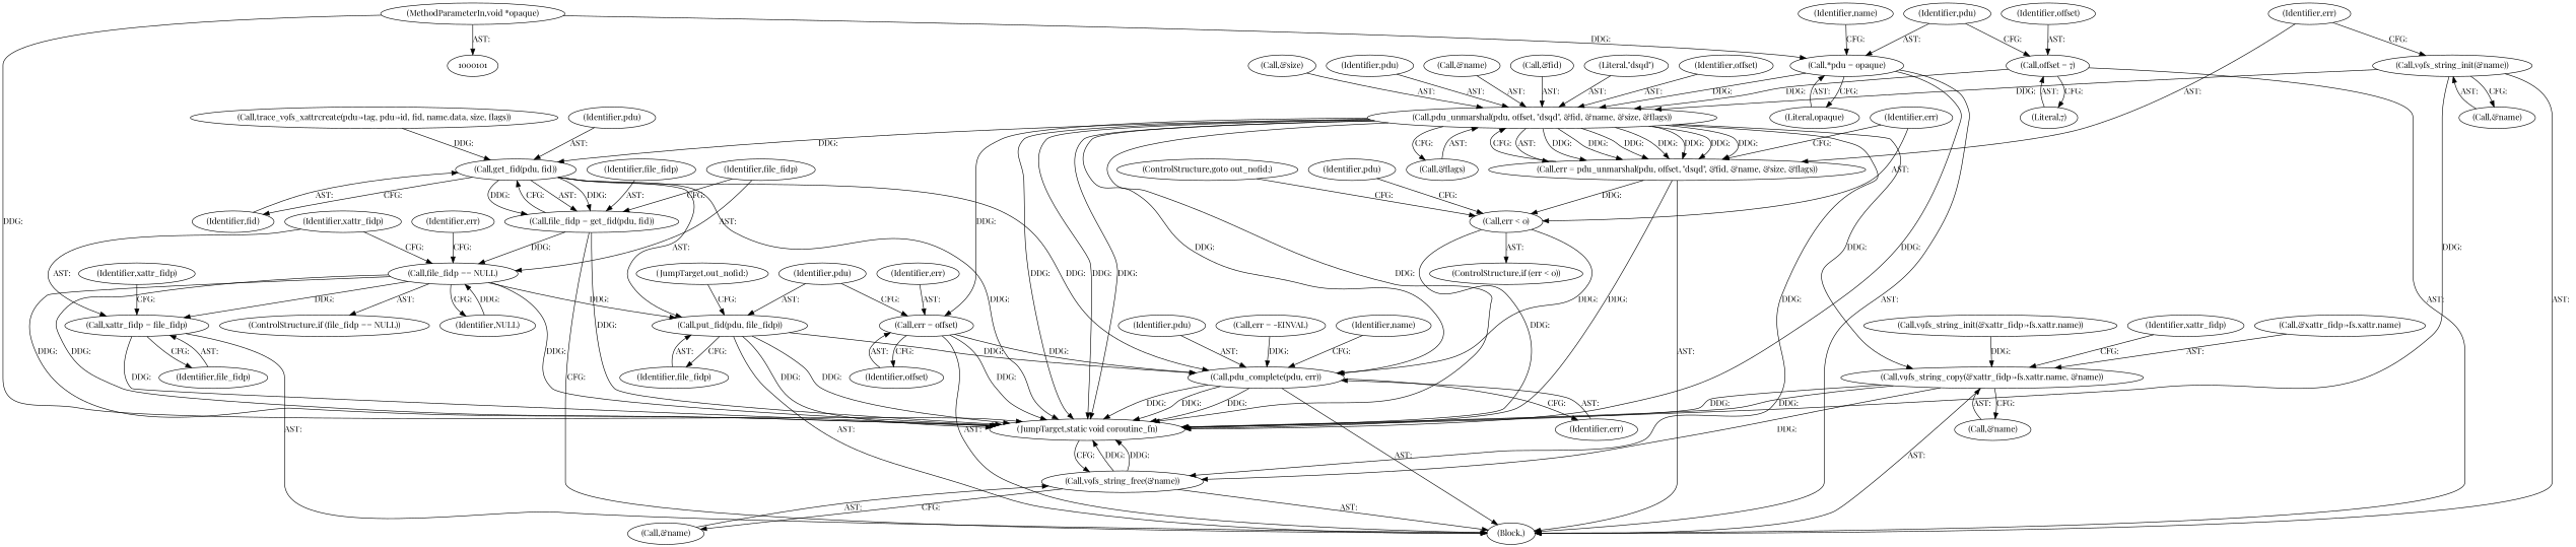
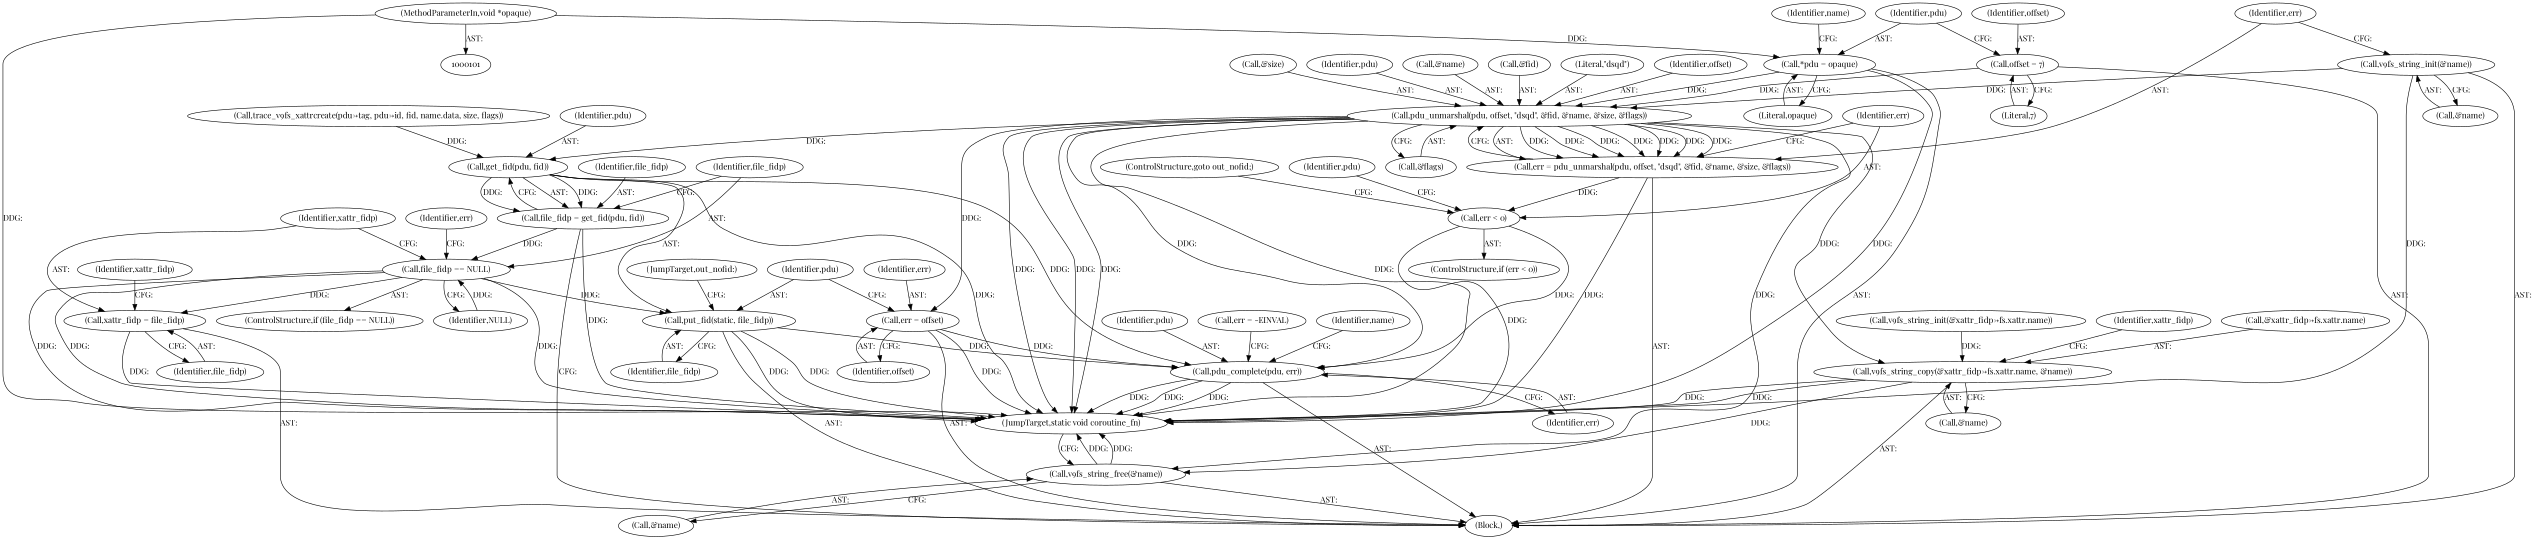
  digraph {
    fontname="Playfair Display"
    node [fontname="Playfair Display"]
    edge [fontname="Playfair Display"]
    n1 [label="(Call,pdu_unmarshal(pdu, offset, \"dsqd\", &fid, &name, &size, &flags))"]
    n2 [label="(Call,err = pdu_unmarshal(pdu, offset, \"dsqd\", &fid, &name, &size, &flags))"]
    n3 [label="(Call,pdu_complete(pdu, err))"]
    n4 [label="(Call,get_fid(pdu, fid))"]
    n5 [label="(Call,v9fs_string_copy(&xattr_fidp->fs.xattr.name, &name))"]
    n6 [label="(Call,v9fs_string_free(&name))"]
    n7 [label="(Call,err = offset)"]
    n8 [label="(JumpTarget,static void coroutine_fn)"]
    n9 [label="(Call,&flags)"]
    n10 [label="(Block,)"]
    n11 [label="(Call,err < 0)"]
    n12 [label="(Identifier,err)"]
    n13 [label="(Call,file_fidp = get_fid(pdu, fid))"]
-   n14 [label="(Call,put_fid(pdu, file_fidp))"]
-   n15 [label="(Identifier,fid)"]
+   n14 [label="(Call,put_fid(static, file_fidp))"]
    n16 [label="(Call,&name)"]
    n17 [label="(Call,&name)"]
    n18 [label="(Identifier,offset)"]
    n19 [label="(Call,*pdu = opaque)"]
    n20 [label="(Literal,opaque)"]
    n21 [label="(MethodParameterIn,void *opaque)"]
    1000101
    n23 [label="(Call,offset = 7)"]
    n24 [label="(Literal,7)"]
    n25 [label="(Call,v9fs_string_init(&name))"]
    n26 [label="(Call,&name)"]
    n27 [label="(ControlStructure,if (err < 0))"]
    n28 [label="(Call,file_fidp == NULL)"]
    n29 [label="(Identifier,file_fidp)"]
    n30 [label="(Call,xattr_fidp = file_fidp)"]
    n31 [label="(ControlStructure,if (file_fidp == NULL))"]
    n32 [label="(Identifier,NULL)"]
    n33 [label="(Identifier,file_fidp)"]
    n34 [label="(Call,&xattr_fidp->fs.xattr.name)"]
    n35 [label="(Literal,\"dsqd\")"]
    n36 [label="(Identifier,offset)"]
    n37 [label="(Identifier,pdu)"]
    n38 [label="(Identifier,pdu)"]
    n39 [label="(Identifier,file_fidp)"]
    n40 [label="(Identifier,offset)"]
    n41 [label="(Identifier,err)"]
    n42 [label="(Call,v9fs_string_init(&xattr_fidp->fs.xattr.name))"]
    n43 [label="(JumpTarget,out_nofid:)"]
    n44 [label="(Identifier,file_fidp)"]
    n45 [label="(Identifier,pdu)"]
    n46 [label="(ControlStructure,goto out_nofid;)"]
    n47 [label="(Identifier,err)"]
    n48 [label="(Identifier,pdu)"]
    n49 [label="(Identifier,err)"]
    n50 [label="(Identifier,xattr_fidp)"]
    n51 [label="(Identifier,pdu)"]
    n52 [label="(Call,&size)"]
    n53 [label="(Identifier,name)"]
    n54 [label="(Identifier,pdu)"]
    n55 [label="(Call,err = -EINVAL)"]
    n56 [label="(Call,&name)"]
    n57 [label="(Identifier,xattr_fidp)"]
    n58 [label="(Identifier,xattr_fidp)"]
    n59 [label="(Call,&fid)"]
    n60 [label="(Identifier,name)"]
    n61 [label="(Identifier,err)"]
    n62 [label="(Call,trace_v9fs_xattrcreate(pdu->tag, pdu->id, fid, name.data, size, flags))"]
    n1 -> n2 [label="AST: "]
    n1 -> n2 [label="DDG: "]
    n1 -> n2 [label="DDG: "]
    n1 -> n2 [label="DDG: "]
    n1 -> n2 [label="DDG: "]
    n1 -> n2 [label="DDG: "]
    n1 -> n2 [label="DDG: "]
    n1 -> n2 [label="DDG: "]
    n1 -> n3 [label="DDG: "]
    n1 -> n4 [label="DDG: "]
    n1 -> n5 [label="DDG: "]
    n1 -> n6 [label="DDG: "]
    n1 -> n7 [label="DDG: "]
    n1 -> n8 [label="DDG: "]
    n1 -> n8 [label="DDG: "]
    n1 -> n8 [label="DDG: "]
    n1 -> n8 [label="DDG: "]
    n1 -> n9 [label="CFG: "]
    n2 -> n1 [label="CFG: "]
    n2 -> n8 [label="DDG: "]
    n2 -> n10 [label="AST: "]
    n2 -> n11 [label="DDG: "]
    n3 -> n8 [label="DDG: "]
    n3 -> n8 [label="DDG: "]
    n3 -> n8 [label="DDG: "]
    n3 -> n10 [label="AST: "]
    n3 -> n12 [label="CFG: "]
    n4 -> n3 [label="DDG: "]
    n4 -> n8 [label="DDG: "]
    n4 -> n13 [label="AST: "]
    n4 -> n13 [label="DDG: "]
    n4 -> n13 [label="DDG: "]
    n4 -> n14 [label="AST: "]
-   n4 -> n15 [label="CFG: "]
    n5 -> n6 [label="DDG: "]
    n5 -> n8 [label="DDG: "]
    n5 -> n8 [label="DDG: "]
    n5 -> n10 [label="AST: "]
    n5 -> n16 [label="CFG: "]
    n6 -> n8 [label="DDG: "]
    n6 -> n8 [label="DDG: "]
    n6 -> n10 [label="AST: "]
    n6 -> n17 [label="CFG: "]
    n7 -> n3 [label="DDG: "]
    n7 -> n8 [label="DDG: "]
    n7 -> n10 [label="AST: "]
    n7 -> n18 [label="CFG: "]
    n8 -> n6 [label="CFG: "]
    n9 -> n1 [label="AST: "]
    n11 -> n3 [label="DDG: "]
    n11 -> n8 [label="DDG: "]
    n11 -> n27 [label="AST: "]
    n12 -> n3 [label="AST: "]
    n13 -> n4 [label="CFG: "]
    n13 -> n8 [label="DDG: "]
    n13 -> n10 [label="CFG: "]
    n13 -> n28 [label="DDG: "]
    n14 -> n3 [label="DDG: "]
    n14 -> n8 [label="DDG: "]
    n14 -> n8 [label="DDG: "]
    n14 -> n10 [label="AST: "]
    n14 -> n29 [label="CFG: "]
-   n15 -> n4 [label="AST: "]
    n16 -> n5 [label="AST: "]
    n17 -> n6 [label="AST: "]
    n18 -> n7 [label="AST: "]
    n19 -> n1 [label="DDG: "]
    n19 -> n8 [label="DDG: "]
    n19 -> n10 [label="AST: "]
    n19 -> n20 [label="CFG: "]
    n20 -> n19 [label="AST: "]
    n21 -> n8 [label="DDG: "]
    n21 -> n19 [label="DDG: "]
    n21 -> 1000101 [label="AST: "]
    n23 -> n1 [label="DDG: "]
    n23 -> n10 [label="AST: "]
    n23 -> n24 [label="CFG: "]
    n24 -> n23 [label="AST: "]
    n25 -> n1 [label="DDG: "]
    n25 -> n8 [label="DDG: "]
    n25 -> n10 [label="AST: "]
    n25 -> n26 [label="CFG: "]
    n26 -> n25 [label="AST: "]
    n28 -> n8 [label="DDG: "]
    n28 -> n8 [label="DDG: "]
    n28 -> n8 [label="DDG: "]
    n28 -> n14 [label="DDG: "]
    n28 -> n30 [label="DDG: "]
    n28 -> n31 [label="AST: "]
    n28 -> n32 [label="CFG: "]
    n29 -> n14 [label="AST: "]
    n30 -> n8 [label="DDG: "]
    n30 -> n10 [label="AST: "]
    n30 -> n33 [label="CFG: "]
    n32 -> n28 [label="DDG: "]
    n33 -> n30 [label="AST: "]
    n34 -> n5 [label="AST: "]
    n35 -> n1 [label="AST: "]
    n36 -> n1 [label="AST: "]
    n37 -> n3 [label="AST: "]
    n38 -> n4 [label="AST: "]
    n39 -> n13 [label="CFG: "]
    n39 -> n28 [label="AST: "]
    n40 -> n23 [label="AST: "]
    n41 -> n28 [label="CFG: "]
    n42 -> n5 [label="DDG: "]
    n43 -> n14 [label="CFG: "]
    n44 -> n13 [label="AST: "]
    n45 -> n19 [label="AST: "]
    n45 -> n23 [label="CFG: "]
    n46 -> n11 [label="CFG: "]
    n47 -> n2 [label="AST: "]
    n47 -> n25 [label="CFG: "]
    n48 -> n11 [label="CFG: "]
    n49 -> n2 [label="CFG: "]
    n49 -> n11 [label="AST: "]
    n50 -> n28 [label="CFG: "]
    n50 -> n30 [label="AST: "]
    n51 -> n7 [label="CFG: "]
    n51 -> n14 [label="AST: "]
    n52 -> n1 [label="AST: "]
    n53 -> n19 [label="CFG: "]
    n54 -> n1 [label="AST: "]
-   n55 -> n3 [label="DDG: "]
+   n55 -> n3 [label="CFG: "]
    n56 -> n1 [label="AST: "]
    n57 -> n30 [label="CFG: "]
    n58 -> n5 [label="CFG: "]
    n59 -> n1 [label="AST: "]
    n60 -> n3 [label="CFG: "]
    n61 -> n7 [label="AST: "]
    n62 -> n4 [label="DDG: "]
  }
